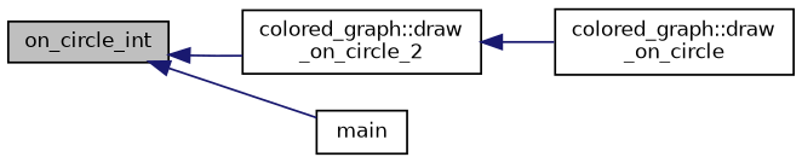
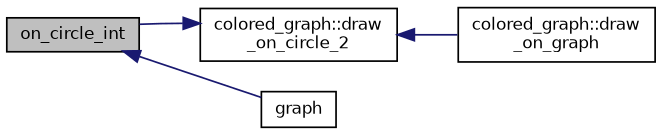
  digraph {
    rankdir=LR
    node [color=black fillcolor=white fontname=Helvetica fontsize=10 shape=record style=filled]
    edge [color=midnightblue dir=back fontname=Helvetica fontsize=10 labelfontname=Helvetica labelfontsize=10 style=solid]
    n1 [fillcolor=grey75 fontcolor=black height=0.2 label=on_circle_int width=0.4]
    n2 [height=0.2 label="colored_graph::draw\l_on_circle_2" width=0.4]
-   n3 [height=0.2 label=main width=0.4]
-   n4 [height=0.2 label="colored_graph::draw\l_on_circle" width=0.4]
-   n1 -> n2
+   n3 [height=0.2 label="graph" width=0.4]
+   n4 [height=0.2 label="colored_graph::draw\l_on_graph" width=0.4]
+   n2 -> n1
    n1 -> n3
    n2 -> n4
  }
